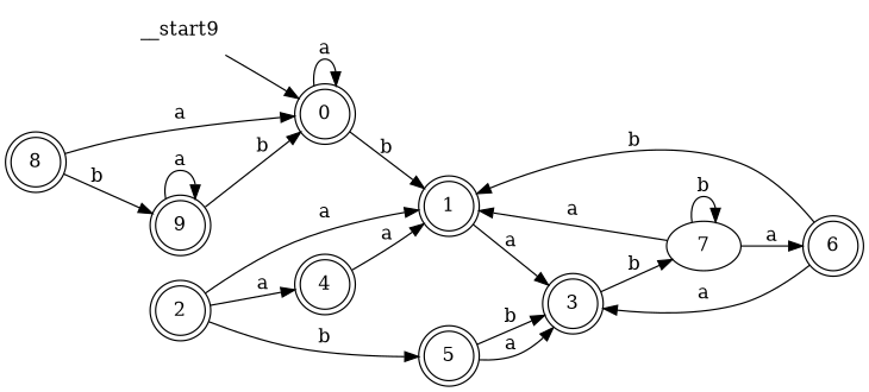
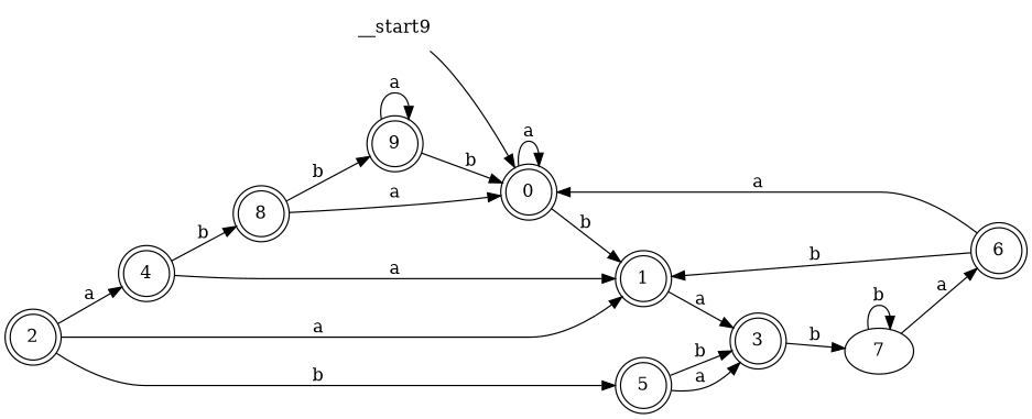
  digraph {
    rankdir=LR
    node [shape=doublecircle]
    n1 [label=__start9 shape=none]
    0
    1
    3
    2
    4
    5
    7 [shape=""]
    8
    6
    9
    n1 -> 0
    0 -> 0 [label=a]
    0 -> 1 [label=b]
    1 -> 3 [label=a]
    3 -> 7 [label=b]
    2 -> 1 [label=a]
    2 -> 4 [label=a]
    2 -> 5 [label=b]
    4 -> 1 [label=a]
+   4 -> 8 [label=b]
    5 -> 3 [label=a]
    5 -> 3 [label=b]
-   7 -> 1 [label=a]
    7 -> 7 [label=b]
    7 -> 6 [label=a]
    8 -> 0 [label=a]
    8 -> 9 [label=b]
    6 -> 1 [label=b]
-   6 -> 3 [label=a]
+   6 -> 0 [label=a]
    9 -> 0 [label=b]
    9 -> 9 [label=a]
  }
